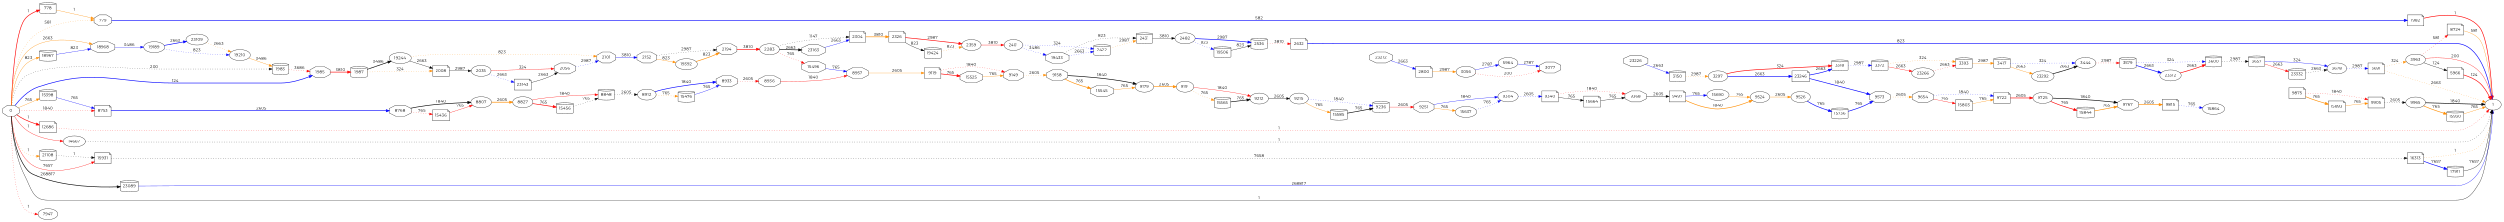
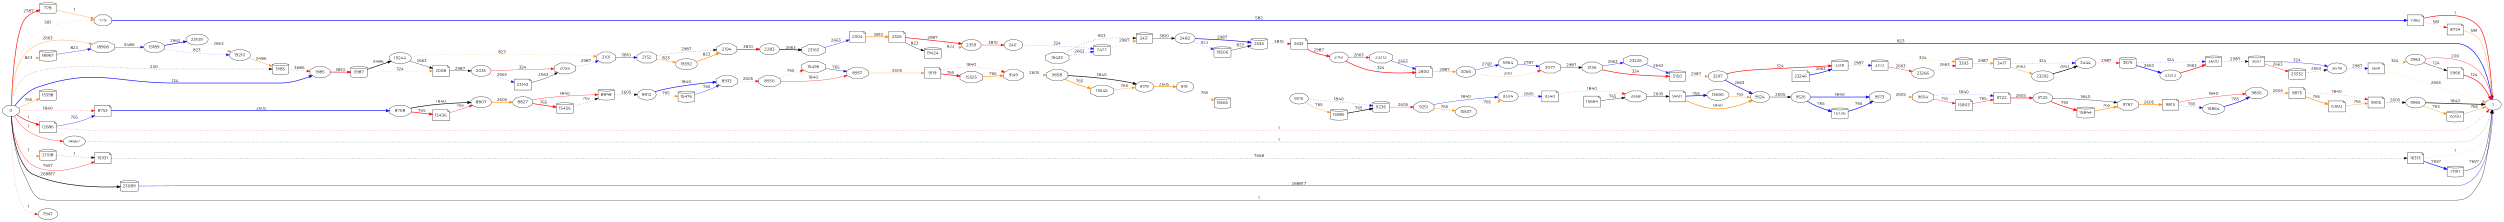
  digraph {
    fontname=Montserrat
    rankdir=LR
    node [fontname=Montserrat shape=ellipse]
    edge [color=darkorange fontname=Montserrat style=solid]
    778 [shape=cylinder]
    779 [shape=octagon]
    1982 [shape=note]
    1
    8724 [shape=note]
    1983 [shape=cylinder]
    1985 [shape=octagon]
-   1987 [shape=cylinder]
+   1987 [shape=cylinder label=3987]
    2008 [shape=note]
    19244
    2035
    2101 [shape=octagon]
    2056 [shape=octagon]
    23143 [shape=note]
    2152 [shape=octagon]
    2194 [shape=octagon]
    19392
    2283
    2304 [shape=note]
    23163 [shape=octagon]
    2326 [shape=note]
    2359
    19424 [shape=cylinder]
    2401
    2422 [shape=cylinder]
    19433 [shape=octagon]
    2431 [shape=cylinder]
    2482
    2536 [shape=cylinder]
    19506 [shape=cylinder]
    2632 [shape=note]
+   2761
    2800 [shape=note]
    23212 [shape=octagon]
    3056
    3077 [shape=octagon]
    5964
+   3136 [shape=octagon]
    3150 [shape=cylinder]
    23226 [shape=octagon]
    3297
    3318 [shape=cylinder]
    23246 [shape=note]
    3372 [shape=cylinder]
    3393 [shape=cylinder]
    23266
    3417 [shape=cylinder]
    3444
    23292
    3579 [shape=cylinder]
    3600 [shape=cylinder]
    23312
    3657 [shape=cylinder]
    3678
    23332 [shape=cylinder]
    3691 [shape=note]
    3963
    5966 [shape=note]
    8753 [shape=note]
    8768 [shape=octagon]
    8807
    15436 [shape=note]
    8827
    8848 [shape=cylinder]
    15456 [shape=cylinder]
    8912
    8933 [shape=octagon]
    15476 [shape=cylinder]
    8936 [shape=octagon]
    8957 [shape=octagon]
    15496 [shape=octagon]
    9119 [shape=note]
    9149 [shape=octagon]
    15525 [shape=octagon]
-   9158 [shape=octagon]
+   9158 [shape=octagon label=9658]
    9179
    15545 [shape=octagon]
    9191
-   9212
    15565 [shape=cylinder]
    9215
    9236 [shape=cylinder]
    15585 [shape=cylinder]
    9251 [shape=octagon]
    9304
    15637
    9340 [shape=note]
    9368 [shape=octagon]
    15664 [shape=note]
    9497 [shape=note]
    9524
    15690
    9526
    9573 [shape=octagon]
    15736 [shape=cylinder]
    9654 [shape=octagon]
    9722 [shape=note]
    15803 [shape=note]
    9725
    9767 [shape=octagon]
    15844 [shape=cylinder]
    9815 [shape=note]
+   9836 [shape=octagon]
    15864
    9875 [shape=note]
    9905 [shape=note]
    15893 [shape=note]
    9965
    15930 [shape=cylinder]
    12686 [shape=note]
    14667
    15398 [shape=cylinder]
    15931 [shape=note]
    16313 [shape=note]
    17911 [shape=cylinder]
    18967 [shape=cylinder]
    18968 [shape=octagon]
    19189
    19210
    23109
    21108 [shape=cylinder]
    23089 [shape=cylinder]
    0 [shape=octagon]
    7947
    778 -> 779 [label=1]
    779 -> 1982 [color=blue label=582 style=bold]
    1982 -> 1 [color=red label=1 style=bold]
-   3963 -> 8724 [color=red label=581 style=dotted]
+   1982 -> 8724 [color=red label=581 style=dotted]
    8724 -> 1 [label=581]
    1983 -> 1985 [color=red label=3686 style=dotted]
    1985 -> 1987 [color=red label=3810 style=bold]
    1987 -> 2008 [label=324 style=dotted]
    1987 -> 19244 [color=black label=3486 style=bold]
    2008 -> 2035 [color=black label=2987]
    19244 -> 2008 [color=black label=2663]
    19244 -> 2101 [label=823 style=dotted]
    2035 -> 2056 [color=red label=324]
    2035 -> 23143 [color=blue label=2663 style=dotted]
    2101 -> 2152 [color=blue label=3810]
    2056 -> 2101 [color=blue label=2987 style=dotted]
    23143 -> 2056 [color=black label=2663]
    2152 -> 2194 [color=black label=2987 style=dotted]
    2152 -> 19392 [label=823]
    2194 -> 2283 [color=red label=3810 style=bold]
    19392 -> 2194 [label=823 style=bold]
-   2283 -> 2304 [color=black label=1147 style=dotted]
    2283 -> 23163 [color=black label=2663 style=bold]
    2304 -> 2326 [label=3810 style=bold]
    23163 -> 2304 [color=blue label=2663]
    2326 -> 2359 [color=red label=2987 style=bold]
    2326 -> 19424 [color=black label=823]
    2359 -> 2401 [color=red label=3810]
    19424 -> 2359 [label=823 style=dotted]
    2401 -> 2422 [color=blue label=324 style=dotted]
-   2401 -> 19433 [color=blue label=3486 style=dotted]
    2422 -> 2431 [label=2987 style=dotted]
    19433 -> 2422 [color=blue label=2663 style=dotted]
    19433 -> 2431 [color=black label=823 style=dotted]
    2431 -> 2482 [color=black label=3810]
    2482 -> 2536 [color=blue label=2987 style=bold]
    2482 -> 19506 [color=blue label=823 style=dotted]
    2536 -> 2632 [color=red label=3810 style=dotted]
    19506 -> 2536 [color=black label=823]
    2632 -> 1 [color=blue label=823 style=bold]
+   2632 -> 2761 [color=red label=2987 style=bold]
+   2761 -> 2800 [color=red label=324 style=bold]
+   2761 -> 23212 [color=red label=2663]
    2800 -> 3056 [label=2987]
    23212 -> 2800 [color=blue label=2663]
    3056 -> 3077 [color=red label=200 style=dotted]
    3056 -> 5964 [color=blue label=2787]
+   3077 -> 3136 [color=black label=2987]
    5964 -> 3077 [color=blue label=2787]
+   3136 -> 3150 [color=red label=324 style=bold]
+   3136 -> 23226 [color=blue label=2663]
    3150 -> 3297 [label=2987 style=dotted]
    23226 -> 3150 [color=blue label=2663]
    3297 -> 3318 [color=red label=324 style=bold]
-   3297 -> 23246 [color=blue label=2663 style=bold]
+   3297 -> 9524 [color=blue label=2663 style=bold]
    3318 -> 3372 [color=blue label=2987 style=dotted]
    23246 -> 3318 [color=blue label=2663 style=bold]
    3372 -> 3393 [label=324 style=dotted]
    3372 -> 23266 [color=red label=2663]
    3393 -> 3417 [label=2987]
    23266 -> 3393 [color=red label=2663 style=dotted]
    3417 -> 3444 [color=blue label=324 style=dotted]
    3417 -> 23292 [label=2663]
    3444 -> 3579 [color=red label=2987 style=dotted]
    23292 -> 3444 [color=black label=2663 style=bold]
    3579 -> 3600 [color=blue label=324 style=dotted]
    3579 -> 23312 [color=blue label=2663 style=bold]
    3600 -> 3657 [color=black label=2987 style=dotted]
    23312 -> 3600 [color=red label=2663 style=bold]
    3657 -> 3678 [color=blue label=324]
    3657 -> 23332 [color=red label=2663]
    3678 -> 3691 [color=blue label=2987 style=dotted]
    23332 -> 3678 [color=black label=2663 style=dotted]
    3691 -> 1 [label=2663 style=dotted]
    3691 -> 3963 [label=324 style=dotted]
    3963 -> 1 [color=red label=200]
    3963 -> 5966 [color=black label=124]
    5966 -> 1 [color=red label=124 style=bold]
    8753 -> 8768 [color=blue label=2605 style=bold]
    8768 -> 8807 [color=black label=1840 style=bold]
-   8768 -> 15436 [color=red label=765 style=dotted]
+   8768 -> 15436 [color=red label=765 style=bold]
    8807 -> 8827 [label=2605 style=bold]
    15436 -> 8807 [color=red label=765]
    8827 -> 8848 [color=red label=1840]
    8827 -> 15456 [color=red label=765 style=bold]
    8848 -> 8912 [color=black label=2605 style=dotted]
    15456 -> 8848 [color=black label=765 style=dotted]
    8912 -> 8933 [color=blue label=1840 style=bold]
    8912 -> 15476 [label=765 style=dotted]
    8933 -> 8936 [color=red label=2605 style=dotted]
    15476 -> 8933 [color=blue label=765]
    8936 -> 8957 [color=red label=1840]
-   2283 -> 15496 [color=red label=765 style=dotted]
+   8936 -> 15496 [color=red label=765 style=dotted]
    8957 -> 9119 [label=2605]
    15496 -> 8957 [color=blue label=765]
    9119 -> 9149 [color=red label=1840 style=dotted]
    9119 -> 15525 [color=red label=765 style=bold]
    9149 -> 9158 [label=2605 style=dotted]
-   15525 -> 9149 [label=765]
+   15525 -> 9149 [label=765 style=bold]
    9158 -> 9179 [color=black label=1840 style=bold]
    9158 -> 15545 [label=765 style=bold]
    9179 -> 9191 [label=2605 style=bold]
    15545 -> 9179 [label=765]
-   9191 -> 9212 [color=red label=1840]
    9191 -> 15565 [label=765 style=dotted]
-   9212 -> 9215 [color=black label=2605]
-   15565 -> 9212 [color=black label=765 style=bold]
    9215 -> 9236 [color=blue label=1840 style=dotted]
    9215 -> 15585 [label=765]
    9236 -> 9251 [color=red label=2605]
    15585 -> 9236 [color=black label=765 style=bold]
    9251 -> 9304 [color=blue label=1840]
    9251 -> 15637 [label=765]
    9304 -> 9340 [color=blue label=2605 style=dotted]
-   15637 -> 9304 [color=blue label=765 style=dotted]
+   15637 -> 9304 [label=765 style=dotted]
    9340 -> 9368 [color=red label=1840 style=dotted]
-   9340 -> 15664 [color=black label=765]
    9368 -> 9497 [color=black label=2605]
    15664 -> 9368 [color=black label=765]
    9497 -> 9524 [label=1840 style=bold]
-   9497 -> 15690 [color=blue label=765]
-   9524 -> 9526 [label=2605]
+   9497 -> 15690 [color=blue label=765 style=bold]
+   9524 -> 9526 [color=black label=2605]
    15690 -> 9524 [label=765]
-   23246 -> 9573 [color=blue label=1840 style=bold]
+   9526 -> 9573 [color=blue label=1840 style=bold]
    9526 -> 15736 [color=blue label=765 style=bold]
    9573 -> 9654 [label=2605 style=dotted]
    15736 -> 9573 [color=blue label=765 style=bold]
    9654 -> 9722 [color=blue label=1840 style=dotted]
    9654 -> 15803 [color=red label=765]
    9722 -> 9725 [color=red label=2605 style=bold]
-   15803 -> 9722 [label=765]
-   9725 -> 9767 [color=black label=1840 style=bold]
+   15803 -> 9722 [color=red label=765]
+   9725 -> 9767 [color=black label=1840]
    9725 -> 15844 [color=red label=765 style=bold]
    9767 -> 9815 [label=2605 style=bold]
    15844 -> 9767 [label=765 style=bold]
+   9815 -> 9836 [color=red label=1840]
    9815 -> 15864 [color=blue label=765 style=dotted]
+   9836 -> 9875 [label=2605]
+   15864 -> 9836 [color=blue label=765 style=bold]
    9875 -> 9905 [color=red label=1840 style=dotted]
    9875 -> 15893 [label=765 style=bold]
    9905 -> 9965 [color=black label=2605 style=dotted]
    15893 -> 9905 [label=765]
    9965 -> 1 [color=black label=1840 style=bold]
-   9965 -> 15930 [label=765 style=bold]
+   9965 -> 15930 [label=765]
    15930 -> 1 [label=765]
    12686 -> 1 [color=red label=1 style=dotted]
    14667 -> 1 [color=black label=1 style=dotted]
-   15398 -> 8753 [color=blue label=765]
+   12686 -> 8753 [color=blue label=765]
    15931 -> 16313 [color=black label=7658 style=dotted]
    16313 -> 1 [label=1 style=dotted]
    16313 -> 17911 [color=blue label=7657 style=bold]
    17911 -> 1 [color=black label=7657]
    18967 -> 18968 [color=blue label=823]
    18968 -> 19189 [color=blue label=3486]
    19189 -> 19210 [color=blue label=823 style=dotted]
    19189 -> 23109 [color=blue label=2663 style=bold]
    19210 -> 1983 [label=3486]
    23109 -> 19210 [label=2663 style=dotted]
    21108 -> 15931 [color=black label=1 style=dotted]
    23089 -> 1 [color=blue label=268817]
-   0 -> 778 [color=red label=1 style=bold]
+   0 -> 778 [color=red label=2787 style=bold]
    0 -> 779 [label=581 style=dotted]
    0 -> 1 [color=black label=1]
    0 -> 1983 [color=black label=200 style=dotted]
    0 -> 1985 [color=blue label=124 style=bold]
    0 -> 8753 [color=red label=1840 style=dotted]
    0 -> 12686 [color=red label=1 style=bold]
    0 -> 14667 [color=red label=1]
    0 -> 15398 [label=765]
    0 -> 15931 [color=red label=7657]
-   0 -> 18967 [label=823]
+   0 -> 18967 [label=823 style=dotted]
    0 -> 18968 [label=2663]
    0 -> 21108 [label=1 style=dotted]
    0 -> 23089 [color=black label=268817 style=bold]
    0 -> 7947 [color=red label=1 style=dotted]
  }
